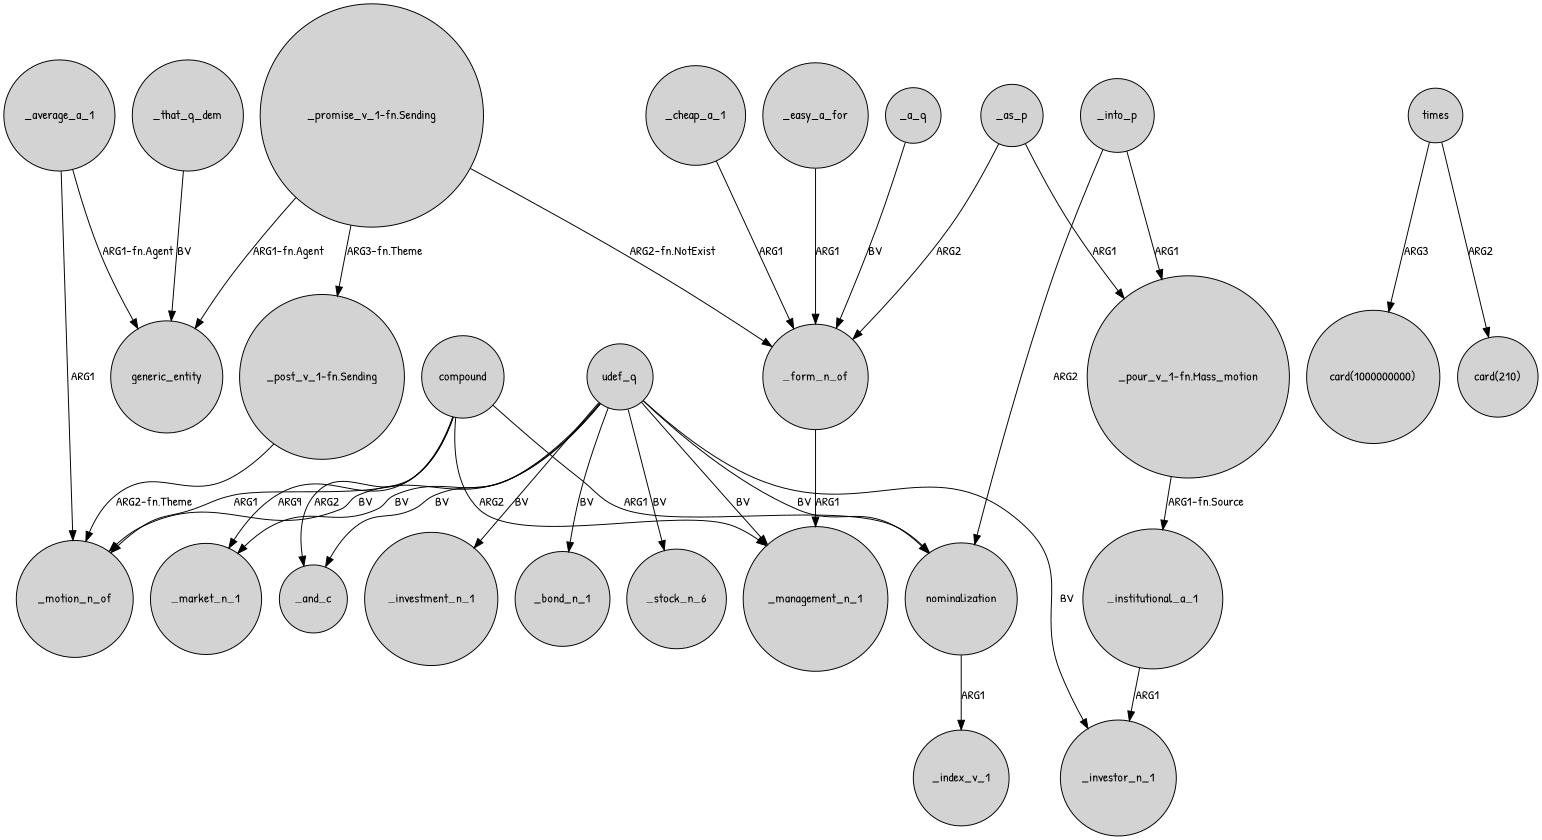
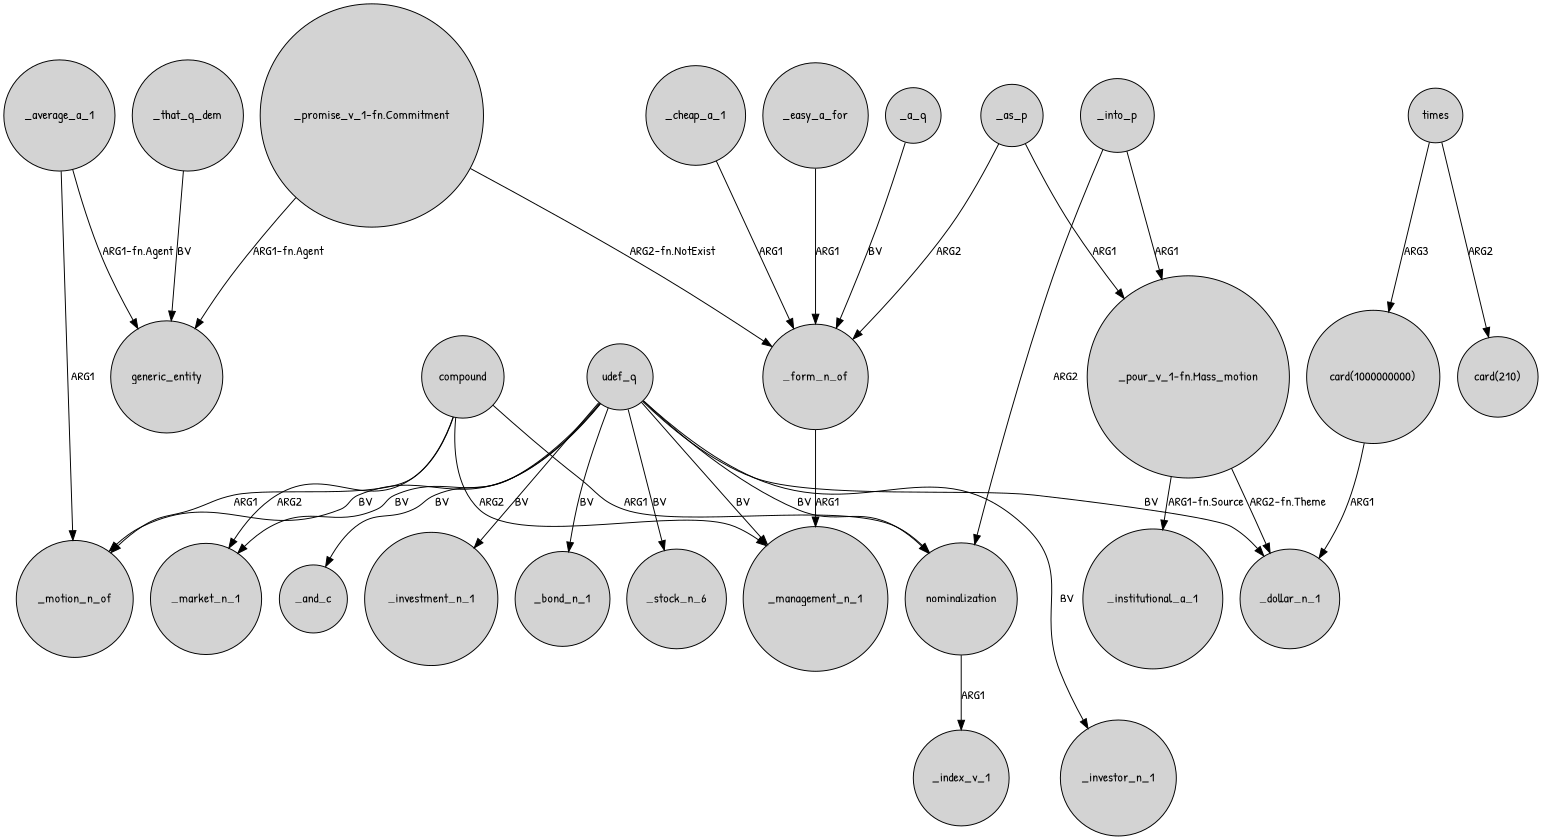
  digraph {
    fontname="Patrick Hand"
    node [fontname="Patrick Hand" shape=circle style=filled]
    edge [fontname="Patrick Hand"]
    compound
    _market_n_1
    n3 [label=_motion_n_of]
    nominalization
    _management_n_1
    _and_c
    _index_v_1
    "_pour_v_1-fn.Mass_motion"
+   _dollar_n_1
    _institutional_a_1
    udef_q
    _investment_n_1
    _investor_n_1
    _bond_n_1
    n15 [label=_stock_n_6]
    _that_q_dem
    generic_entity
-   "_promise_v_1-fn.Commitment" [label="_promise_v_1-fn.Sending"]
+   "_promise_v_1-fn.Commitment"
    _form_n_of
-   "_post_v_1-fn.Sending"
    _cheap_a_1
    _into_p
    _easy_a_for
    _a_q
    _as_p
    _average_a_1
    times
    "card(1000000000)"
    "card(210)"
-   compound -> _market_n_1 [label=ARG9]
+   compound -> _market_n_1 [label=ARG2]
    compound -> n3 [label=ARG1]
    compound -> nominalization [label=ARG1]
    compound -> _management_n_1 [label=ARG2]
-   compound -> _and_c [label=ARG2]
    nominalization -> _index_v_1 [label=ARG1]
+   "_pour_v_1-fn.Mass_motion" -> _dollar_n_1 [label="ARG2-fn.Theme"]
    "_pour_v_1-fn.Mass_motion" -> _institutional_a_1 [label="ARG1-fn.Source"]
-   _institutional_a_1 -> _investor_n_1 [label=ARG1]
    udef_q -> _market_n_1 [label=BV]
    udef_q -> n3 [label=BV]
    udef_q -> nominalization [label=BV]
    udef_q -> _management_n_1 [label=BV]
    udef_q -> _and_c [label=BV]
+   udef_q -> _dollar_n_1 [label=BV]
    udef_q -> _investment_n_1 [label=BV]
    udef_q -> _investor_n_1 [label=BV]
    udef_q -> _bond_n_1 [label=BV]
    udef_q -> n15 [label=BV]
    _that_q_dem -> generic_entity [label=BV]
    "_promise_v_1-fn.Commitment" -> generic_entity [label="ARG1-fn.Agent"]
    "_promise_v_1-fn.Commitment" -> _form_n_of [label="ARG2-fn.NotExist"]
-   "_promise_v_1-fn.Commitment" -> "_post_v_1-fn.Sending" [label="ARG3-fn.Theme"]
    _form_n_of -> _management_n_1 [label=ARG1]
-   "_post_v_1-fn.Sending" -> n3 [label="ARG2-fn.Theme"]
    _cheap_a_1 -> _form_n_of [label=ARG1]
    _into_p -> nominalization [label=ARG2]
    _into_p -> "_pour_v_1-fn.Mass_motion" [label=ARG1]
    _easy_a_for -> _form_n_of [label=ARG1]
    _a_q -> _form_n_of [label=BV]
    _as_p -> "_pour_v_1-fn.Mass_motion" [label=ARG1]
    _as_p -> _form_n_of [label=ARG2]
    _average_a_1 -> n3 [label=ARG1]
    _average_a_1 -> generic_entity [label="ARG1-fn.Agent"]
    times -> "card(1000000000)" [label=ARG3]
    times -> "card(210)" [label=ARG2]
+   "card(1000000000)" -> _dollar_n_1 [label=ARG1]
  }
